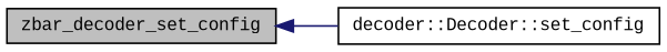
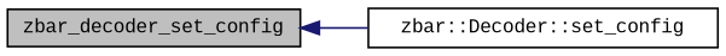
  digraph {
    rankdir=LR
    fontname="Liberation Mono"
    node [color=black fontname="Liberation Mono" fontsize=10 shape=record style=filled]
    n1 [fillcolor=grey75 fontcolor=black height=0.2 label=zbar_decoder_set_config width=0.4]
-   n2 [fillcolor=white height=0.2 label="decoder::Decoder::set_config" width=0.4]
+   n2 [fillcolor=white height=0.2 label="zbar::Decoder::set_config" width=0.4]
    n1 -> n2 [color=midnightblue dir=back fontname="Liberation Mono" fontsize=10 labelfontname=Helvetica labelfontsize=10 style=solid]
  }
